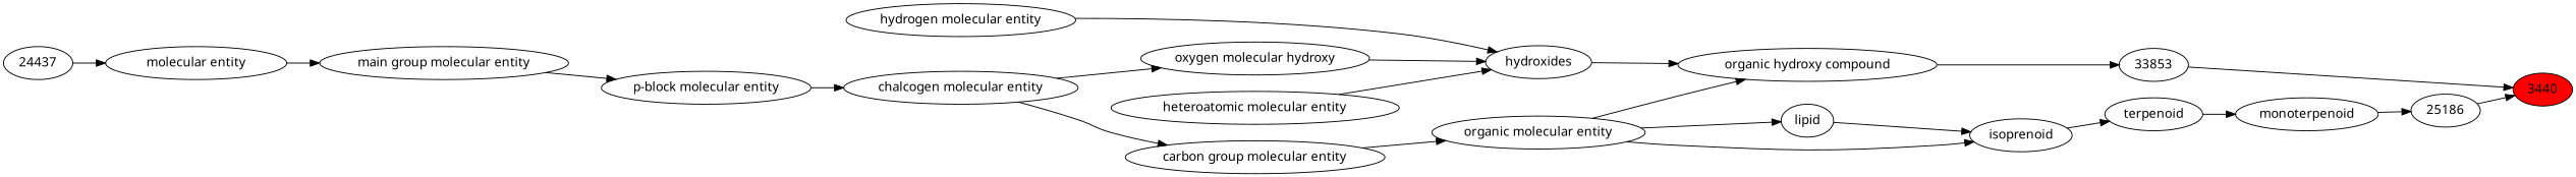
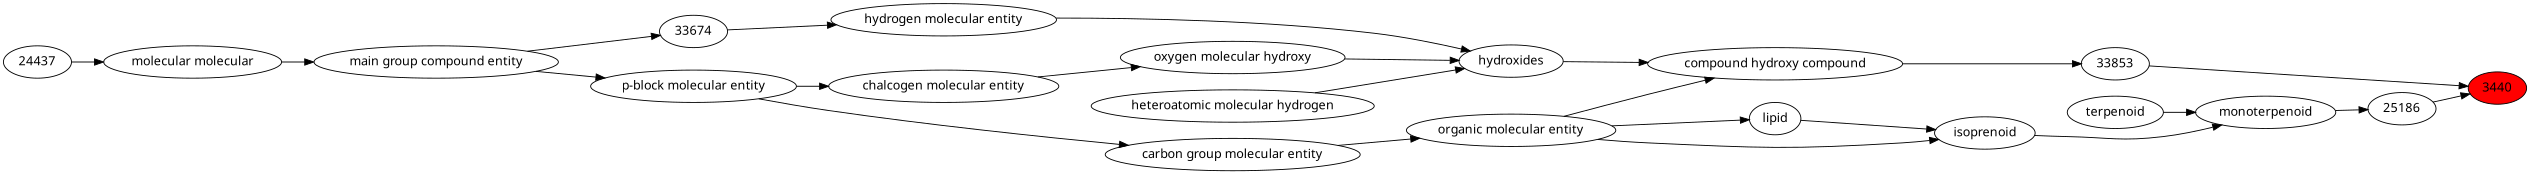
  digraph {
    fontname="Noto Sans"
    rankdir=LR
    node [fontname="Noto Sans"]
    edge [fontname="Noto Sans"]
    n1 [fillcolor=red label=3440 style=filled]
    n2 [label=33853]
    n3 [label=25186]
-   n4 [label="organic hydroxy compound"]
+   n4 [label="compound hydroxy compound"]
    n5 [label=monoterpenoid]
    n6 [label=hydroxides]
    n7 [label="organic molecular entity"]
    n8 [label=isoprenoid]
    n9 [label=lipid]
    n10 [label=terpenoid]
    n11 [label="oxygen molecular hydroxy"]
    n12 [label="hydrogen molecular entity"]
-   n13 [label="heteroatomic molecular entity"]
+   n13 [label="heteroatomic molecular hydrogen"]
    n14 [label="carbon group molecular entity"]
    n15 [label="chalcogen molecular entity"]
+   n16 [label=33674]
    n17 [label="p-block molecular entity"]
-   n18 [label="main group molecular entity"]
-   n19 [label="molecular entity"]
+   n18 [label="main group compound entity"]
+   n19 [label="molecular molecular"]
    n20 [label=24437]
    n2 -> n1
    n3 -> n1
    n4 -> n2
    n5 -> n3
    n6 -> n4
    n7 -> n4
    n7 -> n8
    n7 -> n9
-   n8 -> n10
+   n8 -> n5
    n9 -> n8
    n10 -> n5
    n11 -> n6
    n12 -> n6
    n13 -> n6
    n14 -> n7
    n15 -> n11
-   n15 -> n14
+   n16 -> n12
+   n17 -> n14
    n17 -> n15
+   n18 -> n16
    n18 -> n17
    n19 -> n18
    n20 -> n19
  }
